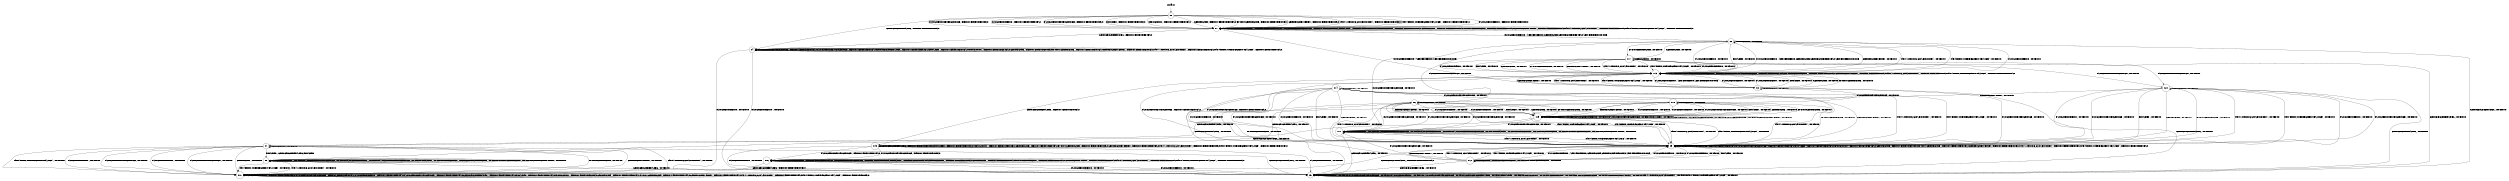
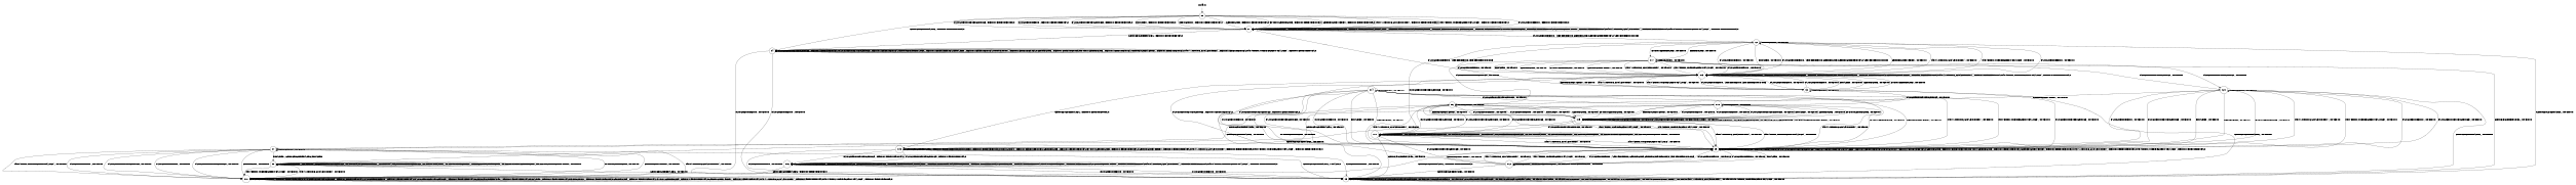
  digraph {
    node [shape=circle]
    __start0 [shape=none]
    n2 [label=s0]
    n3 [label=s1]
    n4 [label=s4]
    n5 [label=s2]
    n6 [label=s3]
    n7 [label=s5]
    n8 [label=s6]
    n9 [label=s11]
    n10 [label=s13]
    n11 [label=s17]
    n12 [label=s9]
    n13 [label=s18]
    n14 [label=s7]
    n15 [label=s19]
    n16 [label=s15]
    n17 [label=s20]
    n18 [label=s10]
    n19 [label=s12]
    n20 [label=s8]
    n21 [label=s14]
    n22 [label=s16]
    __start0 -> n2
    n2 -> n3 [label="RSA_CLIENT_HELLO / HELLO_VERIFY_REQUEST"]
    n2 -> n3 [label="RSA_CLIENT_KEY_EXCHANGE / HELLO_VERIFY_REQUEST"]
    n2 -> n3 [label="PSK_CLIENT_HELLO / HELLO_VERIFY_REQUEST"]
    n2 -> n3 [label="PSK_CLIENT_KEY_EXCHANGE / HELLO_VERIFY_REQUEST"]
    n2 -> n3 [label="FINISHED / HELLO_VERIFY_REQUEST"]
    n2 -> n3 [label="APPLICATION / HELLO_VERIFY_REQUEST"]
    n2 -> n3 [label="CERTIFICATE / HELLO_VERIFY_REQUEST"]
    n2 -> n3 [label="EMPTY_CERTIFICATE / HELLO_VERIFY_REQUEST"]
    n2 -> n3 [label="CERTIFICATE_VERIFY / HELLO_VERIFY_REQUEST"]
    n2 -> n3 [label="Alert(WARNING,CLOSE_NOTIFY) / HELLO_VERIFY_REQUEST"]
    n2 -> n3 [label="Alert(FATAL,UNEXPECTED_MESSAGE) / HELLO_VERIFY_REQUEST"]
    n2 -> n4 [label="CHANGE_CIPHER_SPEC / HELLO_VERIFY_REQUEST"]
    n3 -> n3 [label="RSA_CLIENT_KEY_EXCHANGE / HELLO_VERIFY_REQUEST"]
    n3 -> n3 [label="PSK_CLIENT_KEY_EXCHANGE / HELLO_VERIFY_REQUEST"]
    n3 -> n3 [label="FINISHED / HELLO_VERIFY_REQUEST"]
    n3 -> n3 [label="APPLICATION / HELLO_VERIFY_REQUEST"]
    n3 -> n3 [label="CERTIFICATE / HELLO_VERIFY_REQUEST"]
    n3 -> n3 [label="EMPTY_CERTIFICATE / HELLO_VERIFY_REQUEST"]
    n3 -> n3 [label="CERTIFICATE_VERIFY / HELLO_VERIFY_REQUEST"]
    n3 -> n3 [label="Alert(WARNING,CLOSE_NOTIFY) / HELLO_VERIFY_REQUEST"]
    n3 -> n3 [label="Alert(FATAL,UNEXPECTED_MESSAGE) / HELLO_VERIFY_REQUEST"]
    n3 -> n4 [label="CHANGE_CIPHER_SPEC / HELLO_VERIFY_REQUEST"]
    n3 -> n5 [label="RSA_CLIENT_HELLO / SERVER_HELLO,CERTIFICATE,CERTIFICATE_REQUEST,SERVER_HELLO_DONE"]
    n3 -> n6 [label="PSK_CLIENT_HELLO / SERVER_HELLO,SERVER_HELLO_DONE"]
    n4 -> n4 [label="RSA_CLIENT_KEY_EXCHANGE / HELLO_VERIFY_REQUEST"]
    n4 -> n4 [label="PSK_CLIENT_KEY_EXCHANGE / HELLO_VERIFY_REQUEST"]
    n4 -> n4 [label="CHANGE_CIPHER_SPEC / HELLO_VERIFY_REQUEST"]
    n4 -> n4 [label="FINISHED / HELLO_VERIFY_REQUEST"]
    n4 -> n4 [label="APPLICATION / HELLO_VERIFY_REQUEST"]
    n4 -> n4 [label="CERTIFICATE / HELLO_VERIFY_REQUEST"]
    n4 -> n4 [label="EMPTY_CERTIFICATE / HELLO_VERIFY_REQUEST"]
    n4 -> n4 [label="CERTIFICATE_VERIFY / HELLO_VERIFY_REQUEST"]
    n4 -> n4 [label="Alert(WARNING,CLOSE_NOTIFY) / HELLO_VERIFY_REQUEST"]
    n4 -> n4 [label="Alert(FATAL,UNEXPECTED_MESSAGE) / HELLO_VERIFY_REQUEST"]
    n4 -> n7 [label="RSA_CLIENT_HELLO / TIMEOUT"]
    n4 -> n7 [label="PSK_CLIENT_HELLO / TIMEOUT"]
    n5 -> n5 [label="APPLICATION / TIMEOUT"]
    n5 -> n7 [label="CHANGE_CIPHER_SPEC / TIMEOUT"]
    n5 -> n8 [label="RSA_CLIENT_KEY_EXCHANGE / TIMEOUT"]
    n5 -> n9 [label="PSK_CLIENT_KEY_EXCHANGE / TIMEOUT"]
    n5 -> n10 [label="RSA_CLIENT_HELLO / TIMEOUT"]
    n5 -> n10 [label="PSK_CLIENT_HELLO / TIMEOUT"]
    n5 -> n10 [label="FINISHED / TIMEOUT"]
    n5 -> n10 [label="CERTIFICATE_VERIFY / TIMEOUT"]
    n5 -> n10 [label="Alert(WARNING,CLOSE_NOTIFY) / TIMEOUT"]
    n5 -> n10 [label="Alert(FATAL,UNEXPECTED_MESSAGE) / TIMEOUT"]
    n5 -> n11 [label="CERTIFICATE / TIMEOUT"]
    n5 -> n11 [label="EMPTY_CERTIFICATE / TIMEOUT"]
    n6 -> n6 [label="APPLICATION / TIMEOUT"]
    n6 -> n7 [label="CHANGE_CIPHER_SPEC / TIMEOUT"]
    n6 -> n10 [label="RSA_CLIENT_HELLO / TIMEOUT"]
    n6 -> n10 [label="PSK_CLIENT_HELLO / TIMEOUT"]
    n6 -> n10 [label="FINISHED / TIMEOUT"]
    n6 -> n10 [label="CERTIFICATE / TIMEOUT"]
    n6 -> n10 [label="EMPTY_CERTIFICATE / TIMEOUT"]
    n6 -> n10 [label="CERTIFICATE_VERIFY / TIMEOUT"]
    n6 -> n10 [label="Alert(WARNING,CLOSE_NOTIFY) / TIMEOUT"]
    n6 -> n10 [label="Alert(FATAL,UNEXPECTED_MESSAGE) / TIMEOUT"]
    n6 -> n12 [label="RSA_CLIENT_KEY_EXCHANGE / TIMEOUT"]
    n6 -> n13 [label="PSK_CLIENT_KEY_EXCHANGE / TIMEOUT"]
    n7 -> n7 [label="RSA_CLIENT_HELLO / TIMEOUT"]
    n7 -> n7 [label="RSA_CLIENT_KEY_EXCHANGE / TIMEOUT"]
    n7 -> n7 [label="PSK_CLIENT_HELLO / TIMEOUT"]
    n7 -> n7 [label="PSK_CLIENT_KEY_EXCHANGE / TIMEOUT"]
    n7 -> n7 [label="CHANGE_CIPHER_SPEC / TIMEOUT"]
    n7 -> n7 [label="FINISHED / TIMEOUT"]
    n7 -> n7 [label="APPLICATION / TIMEOUT"]
    n7 -> n7 [label="CERTIFICATE / TIMEOUT"]
    n7 -> n7 [label="EMPTY_CERTIFICATE / TIMEOUT"]
    n7 -> n7 [label="CERTIFICATE_VERIFY / TIMEOUT"]
    n7 -> n7 [label="Alert(WARNING,CLOSE_NOTIFY) / TIMEOUT"]
    n7 -> n7 [label="Alert(FATAL,UNEXPECTED_MESSAGE) / TIMEOUT"]
    n8 -> n8 [label="APPLICATION / TIMEOUT"]
    n8 -> n9 [label="RSA_CLIENT_KEY_EXCHANGE / TIMEOUT"]
    n8 -> n9 [label="PSK_CLIENT_KEY_EXCHANGE / TIMEOUT"]
    n8 -> n12 [label="Alert(WARNING,CLOSE_NOTIFY) / TIMEOUT"]
    n8 -> n12 [label="Alert(FATAL,UNEXPECTED_MESSAGE) / TIMEOUT"]
    n8 -> n14 [label="CHANGE_CIPHER_SPEC / TIMEOUT"]
    n8 -> n15 [label="RSA_CLIENT_HELLO / TIMEOUT"]
    n8 -> n15 [label="PSK_CLIENT_HELLO / TIMEOUT"]
    n8 -> n15 [label="FINISHED / TIMEOUT"]
    n8 -> n15 [label="CERTIFICATE / TIMEOUT"]
    n8 -> n15 [label="EMPTY_CERTIFICATE / TIMEOUT"]
    n8 -> n15 [label="CERTIFICATE_VERIFY / TIMEOUT"]
    n9 -> n7 [label="CHANGE_CIPHER_SPEC / TIMEOUT"]
    n9 -> n9 [label="RSA_CLIENT_HELLO / TIMEOUT"]
    n9 -> n9 [label="RSA_CLIENT_KEY_EXCHANGE / TIMEOUT"]
    n9 -> n9 [label="PSK_CLIENT_HELLO / TIMEOUT"]
    n9 -> n9 [label="PSK_CLIENT_KEY_EXCHANGE / TIMEOUT"]
    n9 -> n9 [label="FINISHED / TIMEOUT"]
    n9 -> n9 [label="APPLICATION / TIMEOUT"]
    n9 -> n9 [label="CERTIFICATE / TIMEOUT"]
    n9 -> n9 [label="EMPTY_CERTIFICATE / TIMEOUT"]
    n9 -> n9 [label="CERTIFICATE_VERIFY / TIMEOUT"]
    n9 -> n12 [label="Alert(WARNING,CLOSE_NOTIFY) / TIMEOUT"]
    n9 -> n12 [label="Alert(FATAL,UNEXPECTED_MESSAGE) / TIMEOUT"]
    n10 -> n5 [label="RSA_CLIENT_HELLO / SERVER_HELLO,CERTIFICATE,CERTIFICATE_REQUEST,SERVER_HELLO_DONE"]
    n10 -> n6 [label="PSK_CLIENT_HELLO / SERVER_HELLO,SERVER_HELLO_DONE"]
    n10 -> n10 [label="FINISHED / HELLO_VERIFY_REQUEST"]
    n10 -> n10 [label="APPLICATION / HELLO_VERIFY_REQUEST"]
    n10 -> n10 [label="CERTIFICATE / HELLO_VERIFY_REQUEST"]
    n10 -> n10 [label="EMPTY_CERTIFICATE / HELLO_VERIFY_REQUEST"]
    n10 -> n10 [label="CERTIFICATE_VERIFY / HELLO_VERIFY_REQUEST"]
    n10 -> n10 [label="Alert(WARNING,CLOSE_NOTIFY) / HELLO_VERIFY_REQUEST"]
    n10 -> n10 [label="Alert(FATAL,UNEXPECTED_MESSAGE) / HELLO_VERIFY_REQUEST"]
    n10 -> n12 [label="RSA_CLIENT_KEY_EXCHANGE / HELLO_VERIFY_REQUEST"]
    n10 -> n12 [label="PSK_CLIENT_KEY_EXCHANGE / HELLO_VERIFY_REQUEST"]
    n10 -> n16 [label="CHANGE_CIPHER_SPEC / HELLO_VERIFY_REQUEST"]
    n11 -> n7 [label="CHANGE_CIPHER_SPEC / TIMEOUT"]
    n11 -> n10 [label="RSA_CLIENT_HELLO / TIMEOUT"]
    n11 -> n10 [label="PSK_CLIENT_HELLO / TIMEOUT"]
    n11 -> n10 [label="FINISHED / TIMEOUT"]
    n11 -> n10 [label="CERTIFICATE / TIMEOUT"]
    n11 -> n10 [label="EMPTY_CERTIFICATE / TIMEOUT"]
    n11 -> n10 [label="CERTIFICATE_VERIFY / TIMEOUT"]
    n11 -> n10 [label="Alert(WARNING,CLOSE_NOTIFY) / TIMEOUT"]
    n11 -> n10 [label="Alert(FATAL,UNEXPECTED_MESSAGE) / TIMEOUT"]
    n11 -> n11 [label="APPLICATION / TIMEOUT"]
    n11 -> n17 [label="RSA_CLIENT_KEY_EXCHANGE / TIMEOUT"]
    n11 -> n17 [label="PSK_CLIENT_KEY_EXCHANGE / TIMEOUT"]
    n12 -> n12 [label="RSA_CLIENT_KEY_EXCHANGE / HELLO_VERIFY_REQUEST"]
    n12 -> n12 [label="PSK_CLIENT_KEY_EXCHANGE / HELLO_VERIFY_REQUEST"]
    n12 -> n12 [label="FINISHED / HELLO_VERIFY_REQUEST"]
    n12 -> n12 [label="APPLICATION / HELLO_VERIFY_REQUEST"]
    n12 -> n12 [label="CERTIFICATE / HELLO_VERIFY_REQUEST"]
    n12 -> n12 [label="EMPTY_CERTIFICATE / HELLO_VERIFY_REQUEST"]
    n12 -> n12 [label="CERTIFICATE_VERIFY / HELLO_VERIFY_REQUEST"]
    n12 -> n12 [label="Alert(WARNING,CLOSE_NOTIFY) / HELLO_VERIFY_REQUEST"]
    n12 -> n12 [label="Alert(FATAL,UNEXPECTED_MESSAGE) / HELLO_VERIFY_REQUEST"]
    n12 -> n18 [label="CHANGE_CIPHER_SPEC / HELLO_VERIFY_REQUEST"]
    n12 -> n19 [label="RSA_CLIENT_HELLO / SERVER_HELLO,CERTIFICATE,CERTIFICATE_REQUEST,SERVER_HELLO_DONE"]
    n13 -> n9 [label="RSA_CLIENT_KEY_EXCHANGE / TIMEOUT"]
    n13 -> n12 [label="Alert(WARNING,CLOSE_NOTIFY) / TIMEOUT"]
    n13 -> n12 [label="Alert(FATAL,UNEXPECTED_MESSAGE) / TIMEOUT"]
    n13 -> n13 [label="APPLICATION / TIMEOUT"]
    n13 -> n14 [label="CHANGE_CIPHER_SPEC / TIMEOUT"]
    n13 -> n15 [label="RSA_CLIENT_HELLO / TIMEOUT"]
    n13 -> n15 [label="PSK_CLIENT_HELLO / TIMEOUT"]
    n13 -> n15 [label="PSK_CLIENT_KEY_EXCHANGE / TIMEOUT"]
    n13 -> n15 [label="FINISHED / TIMEOUT"]
    n13 -> n15 [label="CERTIFICATE / TIMEOUT"]
    n13 -> n15 [label="EMPTY_CERTIFICATE / TIMEOUT"]
    n13 -> n15 [label="CERTIFICATE_VERIFY / TIMEOUT"]
-   n14 -> n7 [label="CHANGE_CIPHER_SPEC / TIMEOUT"]
+   n14 -> n7 [label="CHANGE_CIPHER_SPEC / MESSAGE"]
    n14 -> n14 [label="APPLICATION / TIMEOUT"]
    n14 -> n18 [label="RSA_CLIENT_HELLO / TIMEOUT"]
    n14 -> n18 [label="RSA_CLIENT_KEY_EXCHANGE / TIMEOUT"]
    n14 -> n18 [label="PSK_CLIENT_HELLO / TIMEOUT"]
    n14 -> n18 [label="PSK_CLIENT_KEY_EXCHANGE / TIMEOUT"]
    n14 -> n18 [label="CERTIFICATE / TIMEOUT"]
    n14 -> n18 [label="EMPTY_CERTIFICATE / TIMEOUT"]
    n14 -> n18 [label="CERTIFICATE_VERIFY / TIMEOUT"]
    n14 -> n18 [label="Alert(WARNING,CLOSE_NOTIFY) / TIMEOUT"]
    n14 -> n18 [label="Alert(FATAL,UNEXPECTED_MESSAGE) / TIMEOUT"]
    n14 -> n20 [label="FINISHED / CHANGE_CIPHER_SPEC,FINISHED"]
    n15 -> n9 [label="RSA_CLIENT_KEY_EXCHANGE / TIMEOUT"]
    n15 -> n12 [label="Alert(WARNING,CLOSE_NOTIFY) / TIMEOUT"]
    n15 -> n12 [label="Alert(FATAL,UNEXPECTED_MESSAGE) / TIMEOUT"]
    n15 -> n15 [label="RSA_CLIENT_HELLO / TIMEOUT"]
    n15 -> n15 [label="PSK_CLIENT_HELLO / TIMEOUT"]
    n15 -> n15 [label="PSK_CLIENT_KEY_EXCHANGE / TIMEOUT"]
    n15 -> n15 [label="FINISHED / TIMEOUT"]
    n15 -> n15 [label="APPLICATION / TIMEOUT"]
    n15 -> n15 [label="CERTIFICATE / TIMEOUT"]
    n15 -> n15 [label="EMPTY_CERTIFICATE / TIMEOUT"]
    n15 -> n15 [label="CERTIFICATE_VERIFY / TIMEOUT"]
    n15 -> n20 [label="CHANGE_CIPHER_SPEC / TIMEOUT"]
    n16 -> n7 [label="RSA_CLIENT_HELLO / TIMEOUT"]
    n16 -> n7 [label="PSK_CLIENT_HELLO / TIMEOUT"]
    n16 -> n16 [label="CHANGE_CIPHER_SPEC / HELLO_VERIFY_REQUEST"]
    n16 -> n16 [label="FINISHED / HELLO_VERIFY_REQUEST"]
    n16 -> n16 [label="APPLICATION / HELLO_VERIFY_REQUEST"]
    n16 -> n16 [label="CERTIFICATE / HELLO_VERIFY_REQUEST"]
    n16 -> n16 [label="EMPTY_CERTIFICATE / HELLO_VERIFY_REQUEST"]
    n16 -> n16 [label="CERTIFICATE_VERIFY / HELLO_VERIFY_REQUEST"]
    n16 -> n16 [label="Alert(WARNING,CLOSE_NOTIFY) / HELLO_VERIFY_REQUEST"]
    n16 -> n16 [label="Alert(FATAL,UNEXPECTED_MESSAGE) / HELLO_VERIFY_REQUEST"]
    n16 -> n22 [label="RSA_CLIENT_KEY_EXCHANGE / HELLO_VERIFY_REQUEST"]
    n16 -> n22 [label="PSK_CLIENT_KEY_EXCHANGE / HELLO_VERIFY_REQUEST"]
    n17 -> n7 [label="CHANGE_CIPHER_SPEC / TIMEOUT"]
    n17 -> n8 [label="CERTIFICATE_VERIFY / TIMEOUT"]
    n17 -> n12 [label="RSA_CLIENT_HELLO / TIMEOUT"]
    n17 -> n12 [label="RSA_CLIENT_KEY_EXCHANGE / TIMEOUT"]
    n17 -> n12 [label="PSK_CLIENT_HELLO / TIMEOUT"]
    n17 -> n12 [label="PSK_CLIENT_KEY_EXCHANGE / TIMEOUT"]
    n17 -> n12 [label="FINISHED / TIMEOUT"]
    n17 -> n12 [label="CERTIFICATE / TIMEOUT"]
    n17 -> n12 [label="EMPTY_CERTIFICATE / TIMEOUT"]
    n17 -> n12 [label="Alert(WARNING,CLOSE_NOTIFY) / TIMEOUT"]
    n17 -> n12 [label="Alert(FATAL,UNEXPECTED_MESSAGE) / TIMEOUT"]
    n17 -> n17 [label="APPLICATION / TIMEOUT"]
    n18 -> n18 [label="RSA_CLIENT_HELLO / HELLO_VERIFY_REQUEST"]
    n18 -> n18 [label="RSA_CLIENT_KEY_EXCHANGE / HELLO_VERIFY_REQUEST"]
    n18 -> n18 [label="PSK_CLIENT_HELLO / HELLO_VERIFY_REQUEST"]
    n18 -> n18 [label="PSK_CLIENT_KEY_EXCHANGE / HELLO_VERIFY_REQUEST"]
    n18 -> n18 [label="CHANGE_CIPHER_SPEC / HELLO_VERIFY_REQUEST"]
    n18 -> n18 [label="FINISHED / HELLO_VERIFY_REQUEST"]
    n18 -> n18 [label="APPLICATION / HELLO_VERIFY_REQUEST"]
    n18 -> n18 [label="CERTIFICATE / HELLO_VERIFY_REQUEST"]
    n18 -> n18 [label="EMPTY_CERTIFICATE / HELLO_VERIFY_REQUEST"]
    n18 -> n18 [label="CERTIFICATE_VERIFY / HELLO_VERIFY_REQUEST"]
    n18 -> n18 [label="Alert(WARNING,CLOSE_NOTIFY) / HELLO_VERIFY_REQUEST"]
    n18 -> n18 [label="Alert(FATAL,UNEXPECTED_MESSAGE) / HELLO_VERIFY_REQUEST"]
    n19 -> n7 [label="CHANGE_CIPHER_SPEC / TIMEOUT"]
    n19 -> n8 [label="EMPTY_CERTIFICATE / TIMEOUT"]
    n19 -> n9 [label="PSK_CLIENT_KEY_EXCHANGE / TIMEOUT"]
    n19 -> n12 [label="RSA_CLIENT_HELLO / TIMEOUT"]
    n19 -> n12 [label="PSK_CLIENT_HELLO / TIMEOUT"]
    n19 -> n12 [label="FINISHED / TIMEOUT"]
    n19 -> n12 [label="CERTIFICATE_VERIFY / TIMEOUT"]
    n19 -> n12 [label="Alert(WARNING,CLOSE_NOTIFY) / TIMEOUT"]
    n19 -> n12 [label="Alert(FATAL,UNEXPECTED_MESSAGE) / TIMEOUT"]
    n19 -> n19 [label="APPLICATION / TIMEOUT"]
    n19 -> n19 [label="CERTIFICATE / TIMEOUT"]
    n19 -> n19 [label="EMPTY_CERTIFICATE / TIMEOUT"]
    n20 -> n7 [label="CHANGE_CIPHER_SPEC / TIMEOUT"]
    n20 -> n18 [label="Alert(WARNING,CLOSE_NOTIFY) / TIMEOUT"]
    n20 -> n18 [label="Alert(FATAL,UNEXPECTED_MESSAGE) / TIMEOUT"]
    n20 -> n20 [label="RSA_CLIENT_HELLO / TIMEOUT"]
    n20 -> n20 [label="RSA_CLIENT_KEY_EXCHANGE / TIMEOUT"]
    n20 -> n20 [label="PSK_CLIENT_HELLO / TIMEOUT"]
    n20 -> n20 [label="PSK_CLIENT_KEY_EXCHANGE / TIMEOUT"]
    n20 -> n20 [label="FINISHED / TIMEOUT"]
    n20 -> n20 [label="APPLICATION / APPLICATION"]
    n20 -> n20 [label="CERTIFICATE / TIMEOUT"]
    n20 -> n20 [label="EMPTY_CERTIFICATE / TIMEOUT"]
    n20 -> n20 [label="CERTIFICATE_VERIFY / TIMEOUT"]
    n21 -> n7 [label="CHANGE_CIPHER_SPEC / TIMEOUT"]
    n21 -> n12 [label="RSA_CLIENT_HELLO / TIMEOUT"]
    n21 -> n12 [label="RSA_CLIENT_KEY_EXCHANGE / TIMEOUT"]
    n21 -> n12 [label="PSK_CLIENT_HELLO / TIMEOUT"]
    n21 -> n12 [label="FINISHED / TIMEOUT"]
    n21 -> n12 [label="CERTIFICATE / TIMEOUT"]
    n21 -> n12 [label="EMPTY_CERTIFICATE / TIMEOUT"]
    n21 -> n12 [label="CERTIFICATE_VERIFY / TIMEOUT"]
    n21 -> n12 [label="Alert(WARNING,CLOSE_NOTIFY) / TIMEOUT"]
    n21 -> n12 [label="Alert(FATAL,UNEXPECTED_MESSAGE) / TIMEOUT"]
    n21 -> n13 [label="PSK_CLIENT_KEY_EXCHANGE / TIMEOUT"]
    n21 -> n21 [label="APPLICATION / TIMEOUT"]
    n22 -> n7 [label="RSA_CLIENT_HELLO / TIMEOUT"]
    n22 -> n7 [label="PSK_CLIENT_HELLO / TIMEOUT"]
    n22 -> n18 [label="CHANGE_CIPHER_SPEC / HELLO_VERIFY_REQUEST"]
    n22 -> n22 [label="RSA_CLIENT_KEY_EXCHANGE / HELLO_VERIFY_REQUEST"]
    n22 -> n22 [label="PSK_CLIENT_KEY_EXCHANGE / HELLO_VERIFY_REQUEST"]
    n22 -> n22 [label="FINISHED / HELLO_VERIFY_REQUEST"]
    n22 -> n22 [label="APPLICATION / HELLO_VERIFY_REQUEST"]
    n22 -> n22 [label="CERTIFICATE / HELLO_VERIFY_REQUEST"]
    n22 -> n22 [label="EMPTY_CERTIFICATE / HELLO_VERIFY_REQUEST"]
    n22 -> n22 [label="CERTIFICATE_VERIFY / HELLO_VERIFY_REQUEST"]
    n22 -> n22 [label="Alert(WARNING,CLOSE_NOTIFY) / HELLO_VERIFY_REQUEST"]
    n22 -> n22 [label="Alert(FATAL,UNEXPECTED_MESSAGE) / HELLO_VERIFY_REQUEST"]
  }
